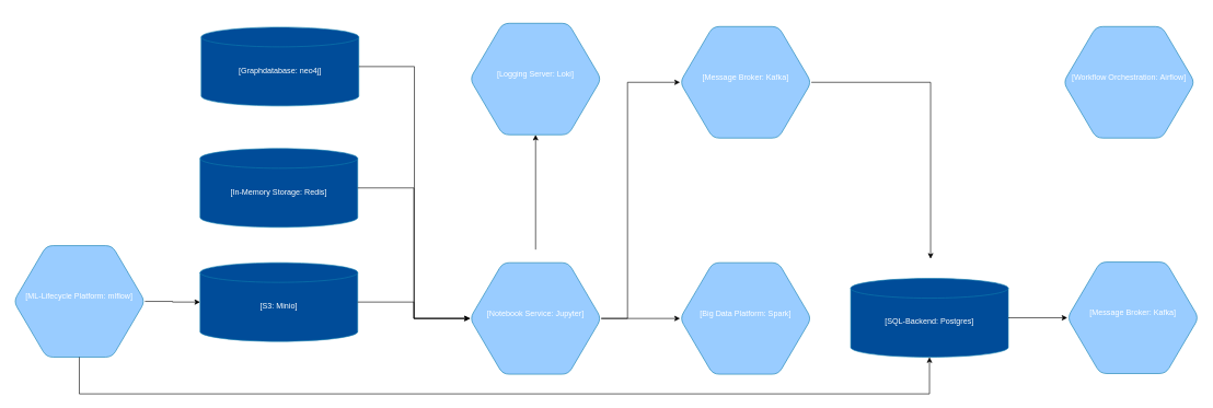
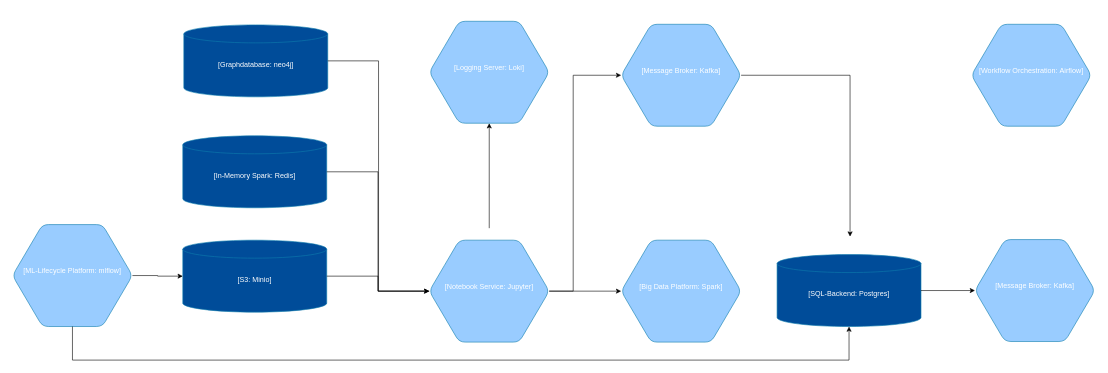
  <mxCell id="0" />
  <mxCell id="1" parent="0" />
  <mxCell id="2" value="" style="group" vertex="1" connectable="0" parent="1"><mxGeometry x="1035" y="390" width="200" height="180" as="geometry" /></mxCell>
  <mxCell id="3" value="&lt;font style=&quot;font-size: 16px&quot;&gt;&lt;b&gt;&lt;/b&gt;&lt;/font&gt;&lt;div&gt;[Big Data Platform:&amp;nbsp;Spark]&lt;/div&gt;&lt;br&gt;&lt;div&gt;&lt;font style=&quot;font-size: 11px&quot;&gt;&lt;font color=&quot;#E6E6E6&quot;&gt; &lt;/font&gt;&lt;/div&gt;" style="shape=hexagon;size=50;perimeter=hexagonPerimeter2;whiteSpace=wrap;html=1;fixedSize=1;rounded=1;labelBackgroundColor=none;fillColor=#99CCFF;fontSize=12;fontColor=#ffffff;align=center;strokeColor=#0E7DAD;metaEdit=1;points=[[0.5,0,0],[1,0.25,0],[1,0.5,0],[1,0.75,0],[0.5,1,0],[0,0.75,0],[0,0.5,0],[0,0.25,0]];resizable=0;" vertex="1" parent="2"><mxGeometry y="10" width="200" height="170" as="geometry" /></mxCell>
  <mxCell id="4" value="" style="shape=image;verticalLabelPosition=bottom;labelBackgroundColor=default;verticalAlign=top;aspect=fixed;imageAspect=0;image=https://cdn.icon-icons.com/icons2/2699/PNG/512/apache_spark_logo_icon_170561.png;" vertex="1" parent="2"><mxGeometry x="21" width="159" height="79.5" as="geometry" /></mxCell>
  <mxCell id="5" value="" style="group" vertex="1" connectable="0" parent="1"><mxGeometry x="1625" y="399" width="200" height="170" as="geometry" /></mxCell>
  <mxCell id="6" value="&lt;font style=&quot;font-size: 16px&quot;&gt;&lt;b&gt;&lt;/b&gt;&lt;/font&gt;&lt;div&gt;[Message Broker:&amp;nbsp;Kafka]&lt;/div&gt;&lt;br&gt;&lt;div&gt;&lt;font style=&quot;font-size: 11px&quot;&gt;&lt;font color=&quot;#E6E6E6&quot;&gt; &lt;/font&gt;&lt;/div&gt;" style="shape=hexagon;size=50;perimeter=hexagonPerimeter2;whiteSpace=wrap;html=1;fixedSize=1;rounded=1;labelBackgroundColor=none;fillColor=#99CCFF;fontSize=12;fontColor=#ffffff;align=center;strokeColor=#0E7DAD;metaEdit=1;points=[[0.5,0,0],[1,0.25,0],[1,0.5,0],[1,0.75,0],[0.5,1,0],[0,0.75,0],[0,0.5,0],[0,0.25,0]];resizable=0;" vertex="1" parent="5"><mxGeometry width="200" height="170" as="geometry" /></mxCell>
  <mxCell id="7" value="" style="shape=image;verticalLabelPosition=bottom;labelBackgroundColor=default;verticalAlign=top;aspect=fixed;imageAspect=0;image=https://seeklogo.com/images/S/superset-icon-logo-D70353ADD5-seeklogo.com.png;" vertex="1" parent="5"><mxGeometry x="60.24" y="20" width="79.53" height="39.5" as="geometry" /></mxCell>
  <mxCell id="8" value="" style="group" vertex="1" connectable="0" parent="1"><mxGeometry x="1035" y="30" width="200" height="180" as="geometry" /></mxCell>
  <mxCell id="9" value="&lt;font style=&quot;font-size: 16px&quot;&gt;&lt;b&gt;&lt;/b&gt;&lt;/font&gt;&lt;div&gt;[Message Broker:&amp;nbsp;Kafka]&lt;/div&gt;&lt;br&gt;&lt;div&gt;&lt;font style=&quot;font-size: 11px&quot;&gt;&lt;font color=&quot;#E6E6E6&quot;&gt; &lt;/font&gt;&lt;/div&gt;" style="shape=hexagon;size=50;perimeter=hexagonPerimeter2;whiteSpace=wrap;html=1;fixedSize=1;rounded=1;labelBackgroundColor=none;fillColor=#99CCFF;fontSize=12;fontColor=#ffffff;align=center;strokeColor=#0E7DAD;metaEdit=1;points=[[0.5,0,0],[1,0.25,0],[1,0.5,0],[1,0.75,0],[0.5,1,0],[0,0.75,0],[0,0.5,0],[0,0.25,0]];resizable=0;" vertex="1" parent="8"><mxGeometry y="10" width="200" height="170" as="geometry" /></mxCell>
  <mxCell id="10" value="" style="shape=image;verticalLabelPosition=bottom;labelBackgroundColor=default;verticalAlign=top;aspect=fixed;imageAspect=0;image=https://upload.wikimedia.org/wikipedia/commons/thumb/0/0a/Apache_kafka-icon.svg/1200px-Apache_kafka-icon.svg.png;" vertex="1" parent="8"><mxGeometry x="65.01" width="70" height="70" as="geometry" /></mxCell>
  <mxCell id="11" value="" style="group" vertex="1" connectable="0" parent="1"><mxGeometry x="1619" y="20" width="200" height="190" as="geometry" /></mxCell>
  <mxCell id="12" value="&lt;font style=&quot;font-size: 16px&quot;&gt;&lt;b&gt;&lt;/b&gt;&lt;/font&gt;&lt;div&gt;[Workflow Orchestration:&amp;nbsp;Airflow]&lt;/div&gt;&lt;br&gt;&lt;div&gt;&lt;font style=&quot;font-size: 11px&quot;&gt;&lt;font color=&quot;#E6E6E6&quot;&gt; &lt;/font&gt;&lt;/div&gt;" style="shape=hexagon;size=50;perimeter=hexagonPerimeter2;whiteSpace=wrap;html=1;fixedSize=1;rounded=1;labelBackgroundColor=none;fillColor=#99CCFF;fontSize=12;fontColor=#ffffff;align=center;strokeColor=#0E7DAD;metaEdit=1;points=[[0.5,0,0],[1,0.25,0],[1,0.5,0],[1,0.75,0],[0.5,1,0],[0,0.75,0],[0,0.5,0],[0,0.25,0]];resizable=0;" vertex="1" parent="11"><mxGeometry y="20" width="200" height="170" as="geometry" /></mxCell>
  <mxCell id="13" value="" style="shape=image;verticalLabelPosition=bottom;labelBackgroundColor=default;verticalAlign=top;aspect=fixed;imageAspect=0;image=https://static-00.iconduck.com/assets.00/airflow-icon-2048x2048-ptyvisqh.png;" vertex="1" parent="11"><mxGeometry x="58.31" width="80" height="80" as="geometry" /></mxCell>
  <mxCell id="14" value="" style="group" vertex="1" connectable="0" parent="1"><mxGeometry x="20" y="374" width="200" height="170" as="geometry" /></mxCell>
  <mxCell id="15" value="&lt;font style=&quot;font-size: 16px&quot;&gt;&lt;b&gt;&lt;/b&gt;&lt;/font&gt;&lt;div&gt;[ML-Lifecycle Platform:&amp;nbsp;mlflow]&lt;/div&gt;&lt;br&gt;&lt;div&gt;&lt;font style=&quot;font-size: 11px&quot;&gt;&lt;font color=&quot;#E6E6E6&quot;&gt; &lt;/font&gt;&lt;/div&gt;" style="shape=hexagon;size=50;perimeter=hexagonPerimeter2;whiteSpace=wrap;html=1;fixedSize=1;rounded=1;labelBackgroundColor=none;fillColor=#99CCFF;fontSize=12;fontColor=#ffffff;align=center;strokeColor=#0E7DAD;metaEdit=1;points=[[0.5,0,0],[1,0.25,0],[1,0.5,0],[1,0.75,0],[0.5,1,0],[0,0.75,0],[0,0.5,0],[0,0.25,0]];resizable=0;" vertex="1" parent="14"><mxGeometry width="200" height="170" as="geometry" /></mxCell>
  <mxCell id="16" value="" style="shape=image;verticalLabelPosition=bottom;labelBackgroundColor=default;verticalAlign=top;aspect=fixed;imageAspect=0;image=https://raw.githubusercontent.com/mlflow/mlflow/master/docs/source/_static/MLflow-logo-final-black.png;" vertex="1" parent="14"><mxGeometry x="45" y="20" width="110" height="40.33" as="geometry" /></mxCell>
  <mxCell id="17" value="" style="group" vertex="1" connectable="0" parent="1"><mxGeometry x="715" y="25" width="200" height="180" as="geometry" /></mxCell>
  <mxCell id="18" value="&lt;font style=&quot;font-size: 16px&quot;&gt;&lt;b&gt;&lt;/b&gt;&lt;/font&gt;&lt;div&gt;[Logging Server:&amp;nbsp;Loki]&lt;/div&gt;&lt;br&gt;&lt;div&gt;&lt;font style=&quot;font-size: 11px&quot;&gt;&lt;font color=&quot;#E6E6E6&quot;&gt; &lt;/font&gt;&lt;/div&gt;" style="shape=hexagon;size=50;perimeter=hexagonPerimeter2;whiteSpace=wrap;html=1;fixedSize=1;rounded=1;labelBackgroundColor=none;fillColor=#99CCFF;fontSize=12;fontColor=#ffffff;align=center;strokeColor=#0E7DAD;metaEdit=1;points=[[0.5,0,0],[1,0.25,0],[1,0.5,0],[1,0.75,0],[0.5,1,0],[0,0.75,0],[0,0.5,0],[0,0.25,0]];resizable=0;" vertex="1" parent="17"><mxGeometry y="10" width="200" height="170" as="geometry" /></mxCell>
  <mxCell id="19" value="" style="shape=image;verticalLabelPosition=bottom;labelBackgroundColor=default;verticalAlign=top;aspect=fixed;imageAspect=0;image=https://grafana.com/docs/loki/latest/logo_and_name.png;" vertex="1" parent="17"><mxGeometry x="46.54" width="106.92" height="63.2" as="geometry" /></mxCell>
  <mxCell id="20" value="" style="group" vertex="1" connectable="0" parent="1"><mxGeometry x="715" y="380" width="200" height="190" as="geometry" /></mxCell>
  <mxCell id="21" value="&lt;font style=&quot;font-size: 16px&quot;&gt;&lt;b&gt;&lt;/b&gt;&lt;/font&gt;&lt;div&gt;[Notebook Service:&amp;nbsp;Jupyter]&lt;/div&gt;&lt;br&gt;&lt;div&gt;&lt;font style=&quot;font-size: 11px&quot;&gt;&lt;font color=&quot;#E6E6E6&quot;&gt; &lt;/font&gt;&lt;/div&gt;" style="shape=hexagon;size=50;perimeter=hexagonPerimeter2;whiteSpace=wrap;html=1;fixedSize=1;rounded=1;labelBackgroundColor=none;fillColor=#99CCFF;fontSize=12;fontColor=#ffffff;align=center;strokeColor=#0E7DAD;metaEdit=1;points=[[0.5,0,0],[1,0.25,0],[1,0.5,0],[1,0.75,0],[0.5,1,0],[0,0.75,0],[0,0.5,0],[0,0.25,0]];resizable=0;" vertex="1" parent="20"><mxGeometry y="20" width="200" height="170" as="geometry" /></mxCell>
  <mxCell id="22" value="" style="shape=image;verticalLabelPosition=bottom;labelBackgroundColor=default;verticalAlign=top;aspect=fixed;imageAspect=0;image=https://upload.wikimedia.org/wikipedia/commons/thumb/3/38/Jupyter_logo.svg/883px-Jupyter_logo.svg.png;" vertex="1" parent="20"><mxGeometry x="63.99" width="72.02" height="83.45" as="geometry" /></mxCell>
  <mxCell id="23" value="" style="group" vertex="1" connectable="0" parent="1"><mxGeometry x="1295" y="394" width="240" height="150" as="geometry" /></mxCell>
  <mxCell id="24" value="&lt;font style=&quot;font-size: 16px&quot;&gt;&lt;b&gt;&lt;/b&gt;&lt;/font&gt;&lt;div&gt;[SQL-Backend:&amp;nbsp;Postgres]&lt;/div&gt;&lt;br&gt;&lt;div&gt;&lt;font style=&quot;font-size: 11px&quot;&gt;&lt;font color=&quot;#E6E6E6&quot;&gt;&lt;/font&gt;&lt;/div&gt;" style="shape=cylinder3;size=15;whiteSpace=wrap;html=1;boundedLbl=1;rounded=0;labelBackgroundColor=none;fillColor=#004C99;fontSize=12;fontColor=#ffffff;align=center;strokeColor=#0E7DAD;metaEdit=1;points=[[0.5,0,0],[1,0.25,0],[1,0.5,0],[1,0.75,0],[0.5,1,0],[0,0.75,0],[0,0.5,0],[0,0.25,0]];resizable=0;" vertex="1" parent="23"><mxGeometry y="30" width="240" height="120" as="geometry" /></mxCell>
  <mxCell id="25" value="" style="shape=image;verticalLabelPosition=bottom;labelBackgroundColor=default;verticalAlign=top;aspect=fixed;imageAspect=0;image=https://cdn-icons-png.flaticon.com/512/5968/5968342.png;" vertex="1" parent="23"><mxGeometry x="81.7" width="80" height="80" as="geometry" /></mxCell>
  <mxCell id="26" value="" style="group" vertex="1" connectable="0" parent="1"><mxGeometry x="304" y="370" width="240" height="150" as="geometry" /></mxCell>
  <mxCell id="27" value="&lt;font style=&quot;font-size: 16px&quot;&gt;&lt;b&gt;&lt;/b&gt;&lt;/font&gt;&lt;div&gt;[S3:&amp;nbsp;Minio]&lt;/div&gt;&lt;br&gt;&lt;div&gt;&lt;font style=&quot;font-size: 11px&quot;&gt;&lt;font color=&quot;#E6E6E6&quot;&gt;&lt;/font&gt;&lt;/div&gt;" style="shape=cylinder3;size=15;whiteSpace=wrap;html=1;boundedLbl=1;rounded=0;labelBackgroundColor=none;fillColor=#004C99;fontSize=12;fontColor=#ffffff;align=center;strokeColor=#0E7DAD;metaEdit=1;points=[[0.5,0,0],[1,0.25,0],[1,0.5,0],[1,0.75,0],[0.5,1,0],[0,0.75,0],[0,0.5,0],[0,0.25,0]];resizable=0;" vertex="1" parent="26"><mxGeometry y="30" width="240" height="120" as="geometry" /></mxCell>
  <mxCell id="28" value="" style="shape=image;verticalLabelPosition=bottom;labelBackgroundColor=default;verticalAlign=top;aspect=fixed;imageAspect=0;image=https://blog.alexellis.io/content/images/2017/01/minio_light_cir_sm-1.png;" vertex="1" parent="26"><mxGeometry x="81.7" width="80" height="80" as="geometry" /></mxCell>
  <mxCell id="29" value="" style="group" vertex="1" connectable="0" parent="1"><mxGeometry x="304" y="196" width="240" height="150" as="geometry" /></mxCell>
- <mxCell id="30" value="&lt;font style=&quot;font-size: 16px&quot;&gt;&lt;b&gt;&lt;/b&gt;&lt;/font&gt;&lt;div&gt;[In-Memory Storage:&amp;nbsp;Redis]&lt;/div&gt;&lt;br&gt;&lt;div&gt;&lt;font style=&quot;font-size: 11px&quot;&gt;&lt;font color=&quot;#E6E6E6&quot;&gt;&lt;/font&gt;&lt;/div&gt;" style="shape=cylinder3;size=15;whiteSpace=wrap;html=1;boundedLbl=1;rounded=0;labelBackgroundColor=none;fillColor=#004C99;fontSize=12;fontColor=#ffffff;align=center;strokeColor=#0E7DAD;metaEdit=1;points=[[0.5,0,0],[1,0.25,0],[1,0.5,0],[1,0.75,0],[0.5,1,0],[0,0.75,0],[0,0.5,0],[0,0.25,0]];resizable=0;" vertex="1" parent="29"><mxGeometry y="30" width="240" height="120" as="geometry" /></mxCell>
+ <mxCell id="30" value="&lt;font style=&quot;font-size: 16px&quot;&gt;&lt;b&gt;&lt;/b&gt;&lt;/font&gt;&lt;div&gt;[In-Memory Spark:&amp;nbsp;Redis]&lt;/div&gt;&lt;br&gt;&lt;div&gt;&lt;font style=&quot;font-size: 11px&quot;&gt;&lt;font color=&quot;#E6E6E6&quot;&gt;&lt;/font&gt;&lt;/div&gt;" style="shape=cylinder3;size=15;whiteSpace=wrap;html=1;boundedLbl=1;rounded=0;labelBackgroundColor=none;fillColor=#004C99;fontSize=12;fontColor=#ffffff;align=center;strokeColor=#0E7DAD;metaEdit=1;points=[[0.5,0,0],[1,0.25,0],[1,0.5,0],[1,0.75,0],[0.5,1,0],[0,0.75,0],[0,0.5,0],[0,0.25,0]];resizable=0;" vertex="1" parent="29"><mxGeometry y="30" width="240" height="120" as="geometry" /></mxCell>
  <mxCell id="31" value="" style="shape=image;verticalLabelPosition=bottom;labelBackgroundColor=default;verticalAlign=top;aspect=fixed;imageAspect=0;image=https://cdn4.iconfinder.com/data/icons/redis-2/1451/Untitled-2-512.png;" vertex="1" parent="29"><mxGeometry x="78.31" width="83.39" height="83.39" as="geometry" /></mxCell>
  <mxCell id="32" value="" style="group" vertex="1" connectable="0" parent="1"><mxGeometry x="305.7" y="31" width="240" height="130" as="geometry" /></mxCell>
  <mxCell id="33" value="&lt;font style=&quot;font-size: 16px&quot;&gt;&lt;b&gt;&lt;/b&gt;&lt;/font&gt;&lt;div&gt;[Graphdatabase:&amp;nbsp;neo4j]&lt;/div&gt;&lt;br&gt;&lt;div&gt;&lt;font style=&quot;font-size: 11px&quot;&gt;&lt;font color=&quot;#E6E6E6&quot;&gt;&lt;/font&gt;&lt;/div&gt;" style="shape=cylinder3;size=15;whiteSpace=wrap;html=1;boundedLbl=1;rounded=0;labelBackgroundColor=none;fillColor=#004C99;fontSize=12;fontColor=#ffffff;align=center;strokeColor=#0E7DAD;metaEdit=1;points=[[0.5,0,0],[1,0.25,0],[1,0.5,0],[1,0.75,0],[0.5,1,0],[0,0.75,0],[0,0.5,0],[0,0.25,0]];resizable=0;" vertex="1" parent="32"><mxGeometry y="10" width="240" height="120" as="geometry" /></mxCell>
  <mxCell id="34" value="" style="shape=image;verticalLabelPosition=bottom;labelBackgroundColor=default;verticalAlign=top;aspect=fixed;imageAspect=0;image=https://upload.wikimedia.org/wikipedia/commons/e/e5/Neo4j-logo_color.png;" vertex="1" parent="32"><mxGeometry x="46.3" width="144" height="54.05" as="geometry" /></mxCell>
  <mxCell id="35" style="edgeStyle=orthogonalEdgeStyle;rounded=0;orthogonalLoop=1;jettySize=auto;html=1;exitX=1;exitY=0.5;exitDx=0;exitDy=0;exitPerimeter=0;entryX=0;entryY=0.5;entryDx=0;entryDy=0;entryPerimeter=0;" edge="1" parent="1" source="21" target="9"><mxGeometry relative="1" as="geometry"><Array as="points"><mxPoint x="955" y="485" /><mxPoint x="955" y="125" /></Array></mxGeometry></mxCell>
  <mxCell id="36" style="edgeStyle=orthogonalEdgeStyle;rounded=0;orthogonalLoop=1;jettySize=auto;html=1;exitX=1;exitY=0.5;exitDx=0;exitDy=0;exitPerimeter=0;entryX=0;entryY=0.5;entryDx=0;entryDy=0;entryPerimeter=0;" edge="1" parent="1" source="21" target="3"><mxGeometry relative="1" as="geometry" /></mxCell>
  <mxCell id="37" style="edgeStyle=orthogonalEdgeStyle;rounded=0;orthogonalLoop=1;jettySize=auto;html=1;exitX=1;exitY=0.5;exitDx=0;exitDy=0;exitPerimeter=0;entryX=0.5;entryY=0;entryDx=0;entryDy=0;" edge="1" parent="1" source="9" target="25"><mxGeometry relative="1" as="geometry" /></mxCell>
  <mxCell id="38" style="edgeStyle=orthogonalEdgeStyle;rounded=0;orthogonalLoop=1;jettySize=auto;html=1;exitX=1;exitY=0.5;exitDx=0;exitDy=0;exitPerimeter=0;" edge="1" parent="1" source="24" target="6"><mxGeometry relative="1" as="geometry" /></mxCell>
  <mxCell id="39" style="edgeStyle=orthogonalEdgeStyle;rounded=0;orthogonalLoop=1;jettySize=auto;html=1;exitX=1;exitY=0.5;exitDx=0;exitDy=0;exitPerimeter=0;entryX=0;entryY=0.5;entryDx=0;entryDy=0;entryPerimeter=0;endArrow=none;" edge="1" parent="1" source="33" target="21"><mxGeometry relative="1" as="geometry" /></mxCell>
  <mxCell id="40" style="edgeStyle=orthogonalEdgeStyle;rounded=0;orthogonalLoop=1;jettySize=auto;html=1;exitX=1;exitY=0.5;exitDx=0;exitDy=0;exitPerimeter=0;entryX=0;entryY=0.5;entryDx=0;entryDy=0;entryPerimeter=0;" edge="1" parent="1" source="30" target="21"><mxGeometry relative="1" as="geometry" /></mxCell>
  <mxCell id="41" style="edgeStyle=orthogonalEdgeStyle;rounded=0;orthogonalLoop=1;jettySize=auto;html=1;exitX=1;exitY=0.5;exitDx=0;exitDy=0;exitPerimeter=0;entryX=0;entryY=0.5;entryDx=0;entryDy=0;entryPerimeter=0;" edge="1" parent="1" source="27" target="21"><mxGeometry relative="1" as="geometry" /></mxCell>
  <mxCell id="42" style="edgeStyle=orthogonalEdgeStyle;rounded=0;orthogonalLoop=1;jettySize=auto;html=1;exitX=0.5;exitY=0;exitDx=0;exitDy=0;entryX=0.5;entryY=1;entryDx=0;entryDy=0;entryPerimeter=0;" edge="1" parent="1" source="22" target="18"><mxGeometry relative="1" as="geometry" /></mxCell>
  <mxCell id="43" style="edgeStyle=orthogonalEdgeStyle;rounded=0;orthogonalLoop=1;jettySize=auto;html=1;exitX=1;exitY=0.5;exitDx=0;exitDy=0;exitPerimeter=0;entryX=0;entryY=0.5;entryDx=0;entryDy=0;entryPerimeter=0;" edge="1" parent="1" source="15" target="27"><mxGeometry relative="1" as="geometry" /></mxCell>
  <mxCell id="44" style="edgeStyle=orthogonalEdgeStyle;rounded=0;orthogonalLoop=1;jettySize=auto;html=1;exitX=0.5;exitY=1;exitDx=0;exitDy=0;exitPerimeter=0;entryX=0.5;entryY=1;entryDx=0;entryDy=0;entryPerimeter=0;" edge="1" parent="1" source="15" target="24"><mxGeometry relative="1" as="geometry"><Array as="points"><mxPoint x="120" y="600" /><mxPoint x="1415" y="600" /></Array></mxGeometry></mxCell>
